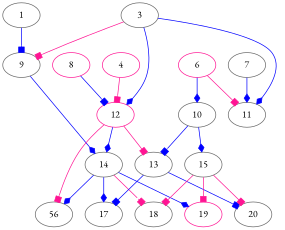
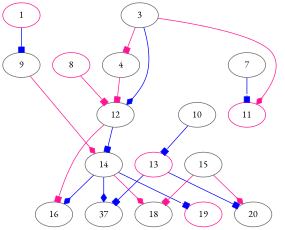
  digraph {
    fontname="EB Garamond"
    node [alpha=0.02 color=gray40 fontname="EB Garamond"]
    edge [arrowhead=box color=blue fontname="EB Garamond"]
-   1 [alpha=0.16 expect_size=32382976]
+   1 [alpha=0.16 color=deeppink expect_size=32382976]
    9 [expect_size=51070976]
    14 [alpha=0.05 expect_size=18037760]
-   16 [alpha=0.17 expect_size=41426944 label=56]
-   17 [alpha=0.06 expect_size=24612864]
+   16 [alpha=0.17 expect_size=41426944]
+   17 [alpha=0.06 expect_size=24612864 label=37]
    18 [alpha=0.06 expect_size=38434816]
    19 [alpha=0.20 color=deeppink expect_size=39417856]
-   12 [alpha=0.11 color=deeppink expect_size=16709632]
-   13 [alpha=0.11 expect_size=14010368]
+   12 [alpha=0.11 expect_size=16709632]
+   13 [alpha=0.11 color=deeppink expect_size=14010368]
    20 [alpha=0.14 expect_size=44107776]
    3 [expect_size=26620928]
-   11 [expect_size=25392128]
-   4 [alpha=0.19 color=deeppink expect_size=14679040]
-   6 [alpha=0.13 color=deeppink expect_size=19164160]
+   11 [color=deeppink expect_size=25392128]
+   4 [alpha=0.19 expect_size=14679040]
    10 [alpha=0.03 expect_size=31597568]
    15 [alpha=0.07 expect_size=16550912]
    7 [alpha=0.06 expect_size=38184960]
    8 [alpha=0.00 color=deeppink expect_size=27621376]
    1 -> 9
-   9 -> 14 [arrowhead=diamond]
+   9 -> 14 [arrowhead=diamond color=deeppink]
    14 -> 16 [arrowhead=diamond]
    14 -> 17 [arrowhead=diamond]
-   14 -> 18 [color=deeppink]
-   14 -> 19 [arrowhead=diamond]
-   12 -> 14 [arrowhead=diamond]
+   14 -> 18 [arrowhead=diamond color=deeppink]
+   14 -> 19
+   12 -> 14
    12 -> 16 [color=deeppink]
-   12 -> 13 [color=deeppink]
    13 -> 17
    13 -> 20
-   3 -> 9 [color=deeppink]
+   3 -> 4 [color=deeppink]
    3 -> 12 [arrowhead=diamond]
-   3 -> 11 [arrowhead=diamond]
+   3 -> 11 [arrowhead=diamond color=deeppink]
    4 -> 12 [color=deeppink]
-   6 -> 11 [color=deeppink]
-   6 -> 10 [arrowhead=diamond]
    10 -> 13
-   10 -> 15 [arrowhead=diamond]
    15 -> 18 [color=deeppink]
-   15 -> 19 [color=deeppink]
-   15 -> 20 [color=deeppink]
-   7 -> 11 [arrowhead=diamond]
-   8 -> 12
+   15 -> 20 [arrowhead=diamond color=deeppink]
+   7 -> 11
+   8 -> 12 [color=deeppink]
  }
